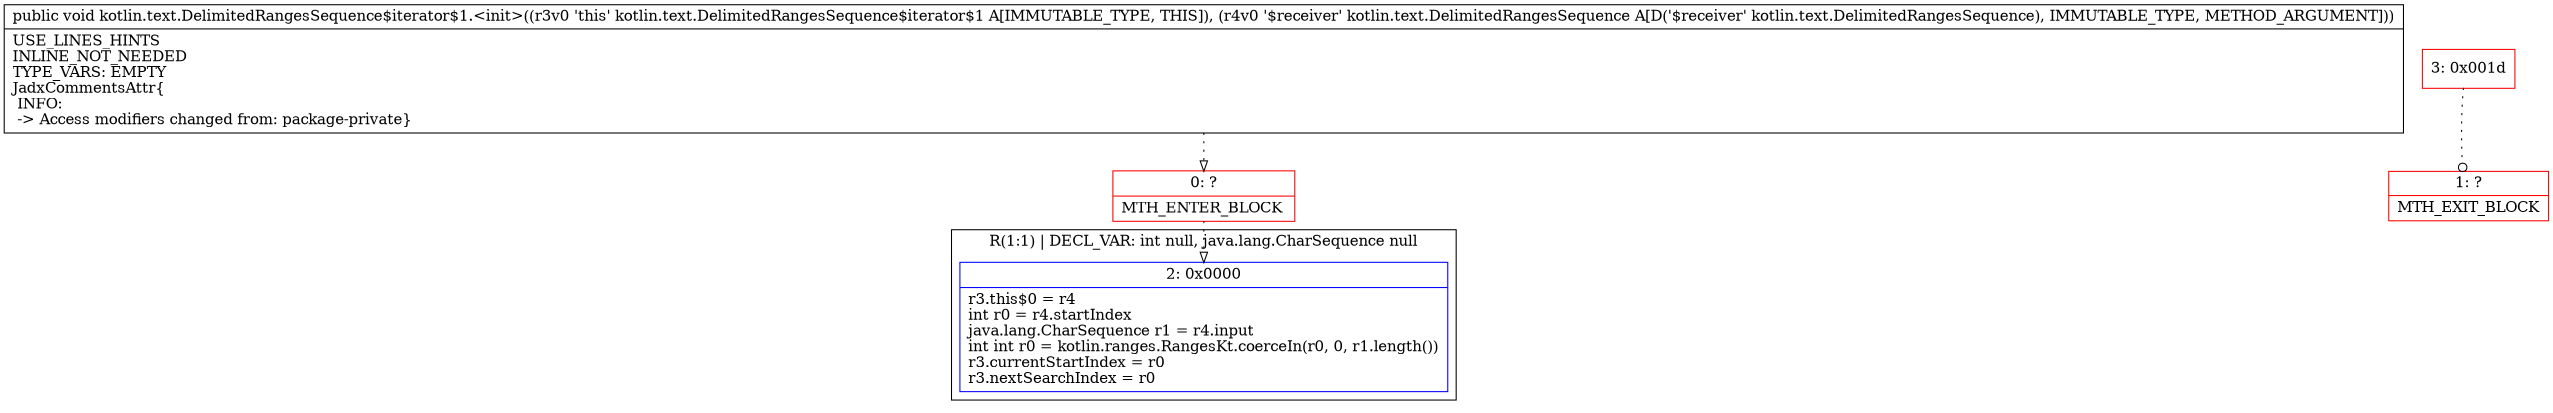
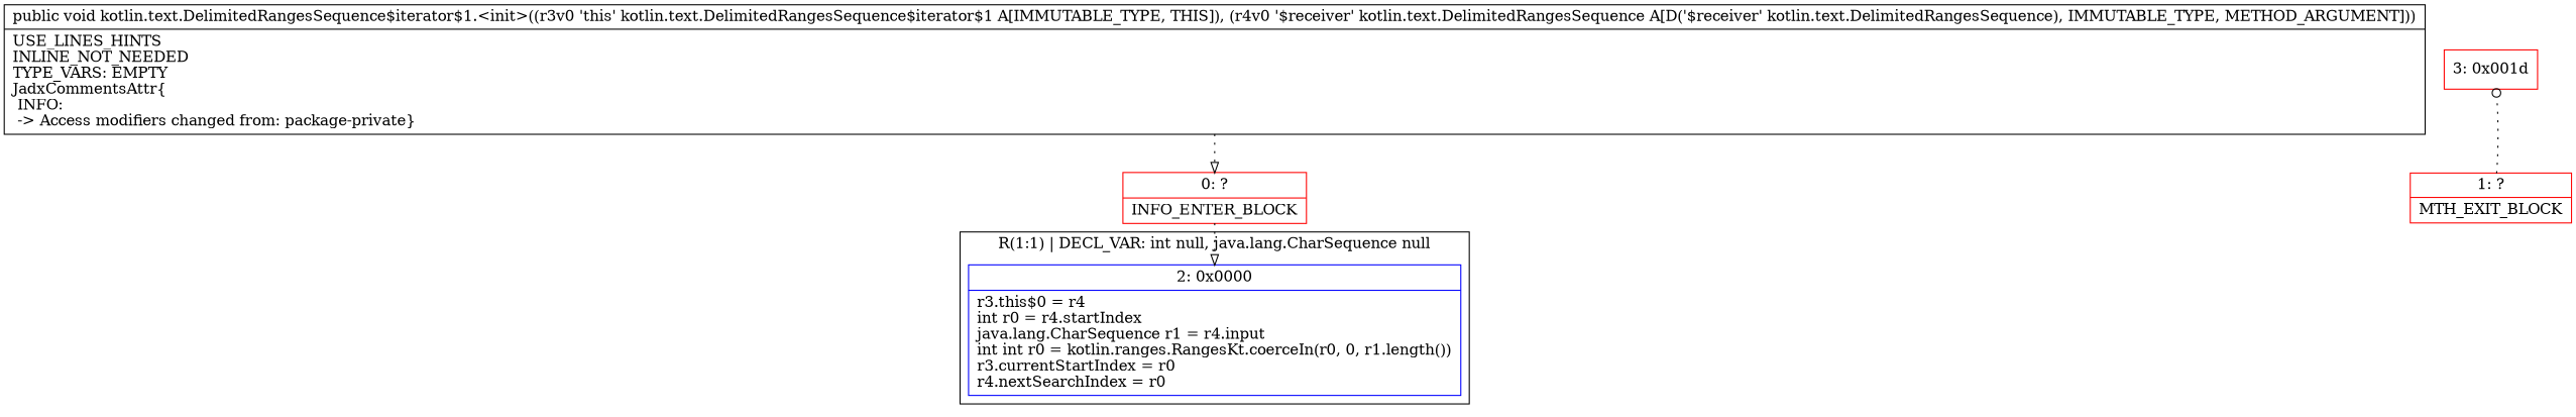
  digraph {
    node [color=red shape=record]
    edge [arrowhead=onormal style=dotted]
-   n1 [color=blue label="{2\:\ 0x0000|r3.this$0 = r4\lint r0 = r4.startIndex\ljava.lang.CharSequence r1 = r4.input\lint int r0 = kotlin.ranges.RangesKt.coerceIn(r0, 0, r1.length())\lr3.currentStartIndex = r0\lr3.nextSearchIndex = r0\l}"]
+   n1 [color=blue label="{2\:\ 0x0000|r3.this$0 = r4\lint r0 = r4.startIndex\ljava.lang.CharSequence r1 = r4.input\lint int r0 = kotlin.ranges.RangesKt.coerceIn(r0, 0, r1.length())\lr3.currentStartIndex = r0\lr4.nextSearchIndex = r0\l}"]
    n2 [label="{3\:\ 0x001d}"]
    n3 [label="{1\:\ ?|MTH_EXIT_BLOCK\l}"]
-   n4 [label="{0\:\ ?|MTH_ENTER_BLOCK\l}"]
+   n4 [label="{0\:\ ?|INFO_ENTER_BLOCK\l}"]
    n5 [label="{public void kotlin.text.DelimitedRangesSequence$iterator$1.\<init\>((r3v0 'this' kotlin.text.DelimitedRangesSequence$iterator$1 A[IMMUTABLE_TYPE, THIS]), (r4v0 '$receiver' kotlin.text.DelimitedRangesSequence A[D('$receiver' kotlin.text.DelimitedRangesSequence), IMMUTABLE_TYPE, METHOD_ARGUMENT]))  | USE_LINES_HINTS\lINLINE_NOT_NEEDED\lTYPE_VARS: EMPTY\lJadxCommentsAttr\{\l INFO: \l \-\> Access modifiers changed from: package\-private\}\l}" color=""]
    subgraph cluster_1 {
      label="R(1:1) | DECL_VAR: int null, java.lang.CharSequence null\l"
      n1
    }
-   n2 -> n3 [arrowhead=odot]
+   n3 -> n2 [arrowhead=odot]
    n4 -> n1
    n5 -> n4
  }
